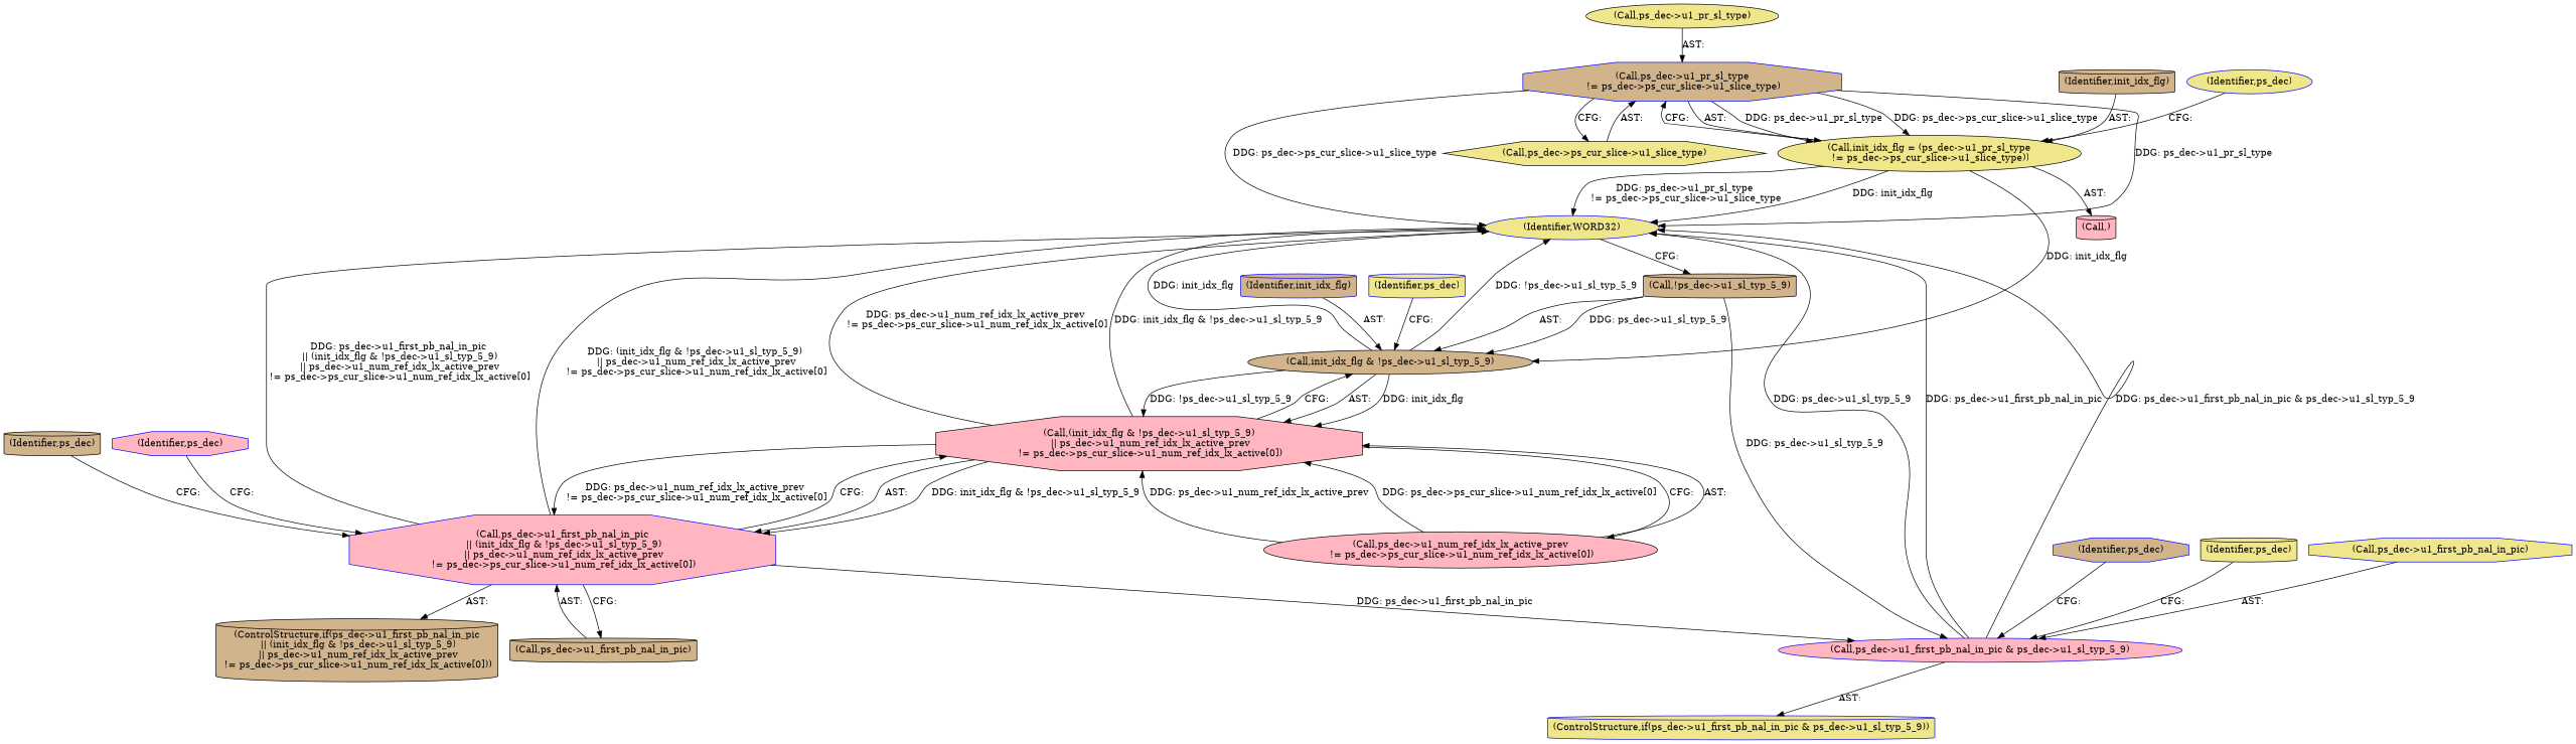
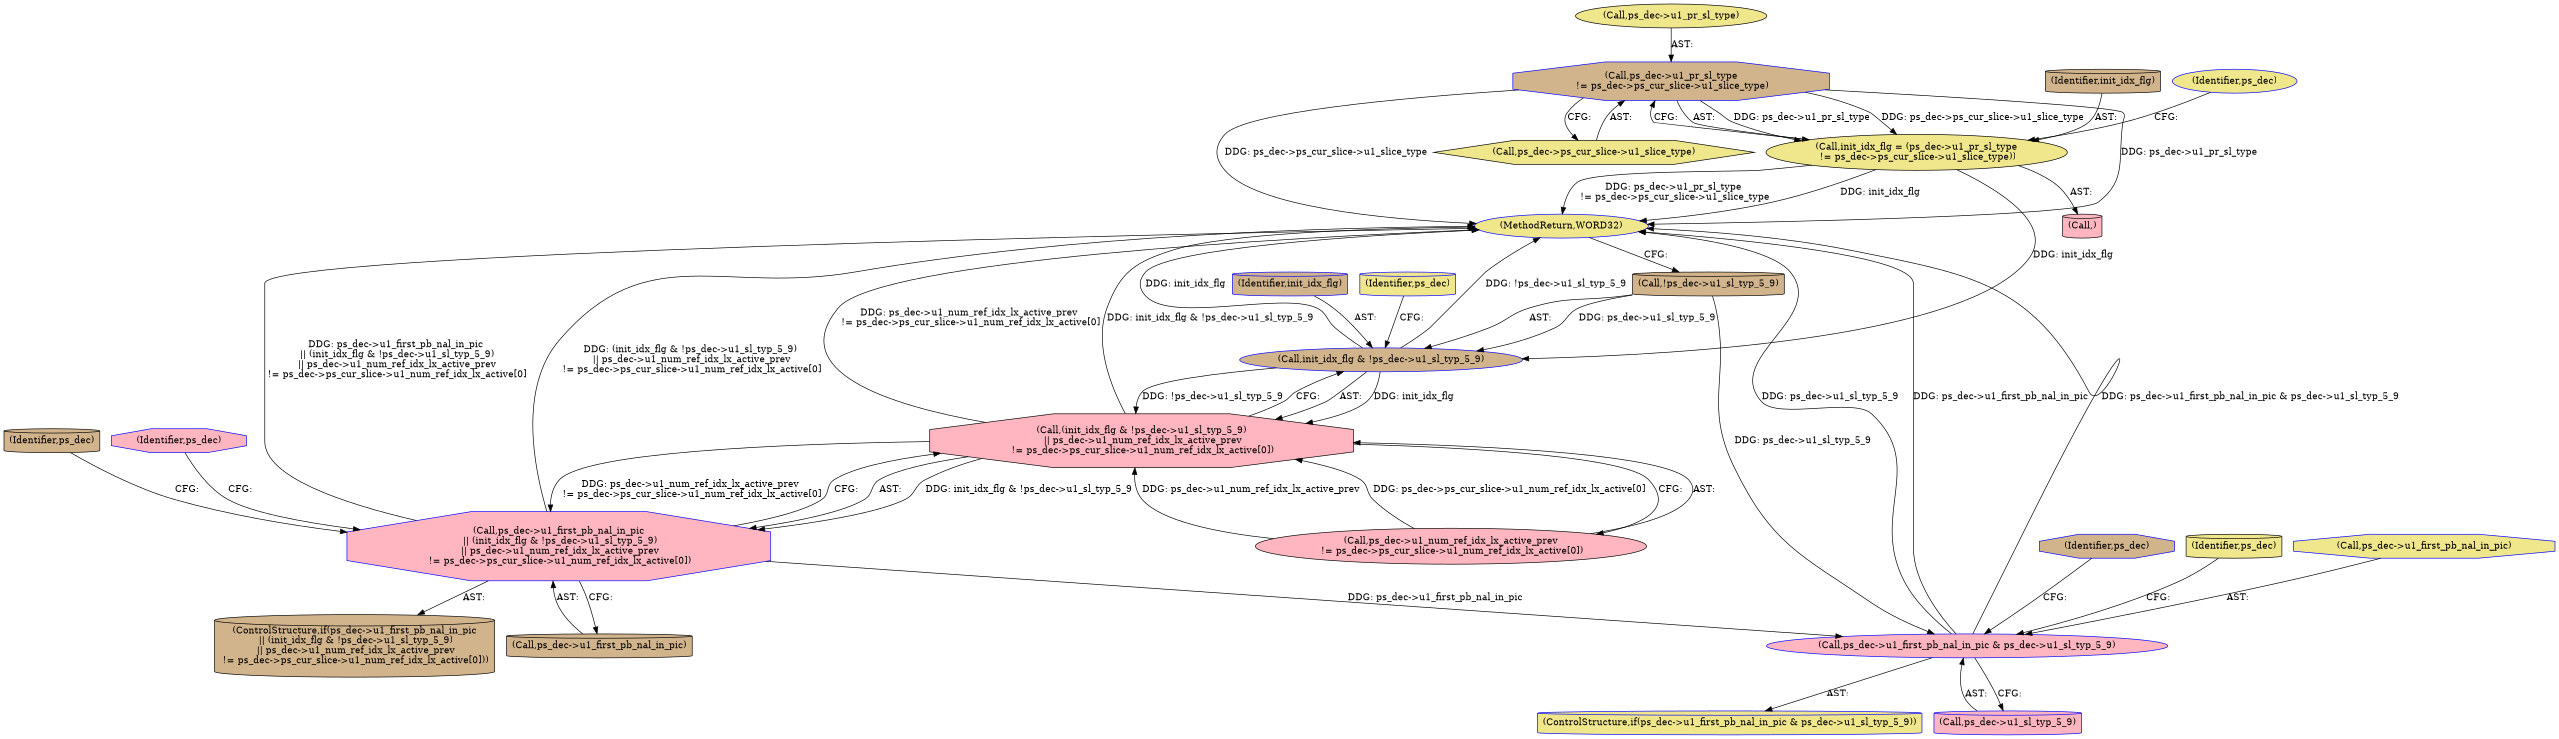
  digraph {
    node [color=blue fillcolor=tan shape=cylinder style=filled]
    n1 [label="(Call,ps_dec->u1_pr_sl_type\n != ps_dec->ps_cur_slice->u1_slice_type)" shape=octagon]
    n2 [color=black fillcolor=khaki label="(Call,init_idx_flg = (ps_dec->u1_pr_sl_type\n != ps_dec->ps_cur_slice->u1_slice_type))" shape=ellipse]
-   n3 [fillcolor=khaki label="(Identifier,WORD32)" shape=ellipse]
+   n3 [fillcolor=khaki label="(MethodReturn,WORD32)" shape=ellipse]
    n4 [color=black fillcolor=khaki label="(Call,ps_dec->ps_cur_slice->u1_slice_type)" shape=hexagon]
-   n5 [color=black label="(Call,init_idx_flg & !ps_dec->u1_sl_typ_5_9)" shape=ellipse]
+   n5 [label="(Call,init_idx_flg & !ps_dec->u1_sl_typ_5_9)" shape=ellipse]
    n6 [color=black fillcolor=lightpink label="(Call,)"]
    n7 [color=black label="(Call,!ps_dec->u1_sl_typ_5_9)"]
    n8 [color=black fillcolor=lightpink label="(Call,(init_idx_flg & !ps_dec->u1_sl_typ_5_9)\n || ps_dec->u1_num_ref_idx_lx_active_prev\n != ps_dec->ps_cur_slice->u1_num_ref_idx_lx_active[0])" shape=octagon]
    n9 [fillcolor=lightpink label="(Call,ps_dec->u1_first_pb_nal_in_pic\n || (init_idx_flg & !ps_dec->u1_sl_typ_5_9)\n || ps_dec->u1_num_ref_idx_lx_active_prev\n != ps_dec->ps_cur_slice->u1_num_ref_idx_lx_active[0])" shape=octagon]
    n10 [color=black fillcolor=lightpink label="(Call,ps_dec->u1_num_ref_idx_lx_active_prev\n != ps_dec->ps_cur_slice->u1_num_ref_idx_lx_active[0])" shape=ellipse]
    n11 [fillcolor=lightpink label="(Call,ps_dec->u1_first_pb_nal_in_pic & ps_dec->u1_sl_typ_5_9)" shape=ellipse]
    n12 [color=black label="(ControlStructure,if(ps_dec->u1_first_pb_nal_in_pic\n || (init_idx_flg & !ps_dec->u1_sl_typ_5_9)\n || ps_dec->u1_num_ref_idx_lx_active_prev\n != ps_dec->ps_cur_slice->u1_num_ref_idx_lx_active[0]))"]
    n13 [color=black label="(Call,ps_dec->u1_first_pb_nal_in_pic)"]
    n14 [fillcolor=khaki label="(ControlStructure,if(ps_dec->u1_first_pb_nal_in_pic & ps_dec->u1_sl_typ_5_9))"]
+   n15 [fillcolor=lightpink label="(Call,ps_dec->u1_sl_typ_5_9)"]
    n16 [label="(Identifier,init_idx_flg)"]
    n17 [label="(Identifier,ps_dec)" shape=octagon]
    n18 [color=black fillcolor=khaki label="(Call,ps_dec->u1_pr_sl_type)" shape=ellipse]
    n19 [color=black fillcolor=khaki label="(Identifier,ps_dec)"]
    n20 [color=black label="(Identifier,ps_dec)"]
    n21 [fillcolor=lightpink label="(Identifier,ps_dec)" shape=octagon]
    n22 [fillcolor=khaki label="(Call,ps_dec->u1_first_pb_nal_in_pic)" shape=octagon]
    n23 [color=black label="(Identifier,init_idx_flg)"]
    n24 [fillcolor=khaki label="(Identifier,ps_dec)" shape=ellipse]
    n25 [fillcolor=khaki label="(Identifier,ps_dec)"]
    n1 -> n2 [label="AST: "]
    n1 -> n2 [label="DDG: ps_dec->u1_pr_sl_type"]
    n1 -> n2 [label="DDG: ps_dec->ps_cur_slice->u1_slice_type"]
    n1 -> n3 [label="DDG: ps_dec->ps_cur_slice->u1_slice_type"]
    n1 -> n3 [label="DDG: ps_dec->u1_pr_sl_type"]
    n1 -> n4 [label="CFG: "]
    n2 -> n1 [label="CFG: "]
    n2 -> n3 [label="DDG: init_idx_flg"]
    n2 -> n3 [label="DDG: ps_dec->u1_pr_sl_type\n != ps_dec->ps_cur_slice->u1_slice_type"]
    n2 -> n5 [label="DDG: init_idx_flg"]
    n2 -> n6 [label="AST: "]
    n3 -> n7 [label="CFG: "]
    n4 -> n1 [label="AST: "]
    n5 -> n3 [label="DDG: init_idx_flg"]
    n5 -> n3 [label="DDG: !ps_dec->u1_sl_typ_5_9"]
    n5 -> n8 [label="AST: "]
    n5 -> n8 [label="DDG: init_idx_flg"]
    n5 -> n8 [label="DDG: !ps_dec->u1_sl_typ_5_9"]
    n7 -> n5 [label="AST: "]
    n7 -> n5 [label="DDG: ps_dec->u1_sl_typ_5_9"]
    n7 -> n11 [label="DDG: ps_dec->u1_sl_typ_5_9"]
    n8 -> n3 [label="DDG: init_idx_flg & !ps_dec->u1_sl_typ_5_9"]
    n8 -> n3 [label="DDG: ps_dec->u1_num_ref_idx_lx_active_prev\n != ps_dec->ps_cur_slice->u1_num_ref_idx_lx_active[0]"]
    n8 -> n5 [label="CFG: "]
    n8 -> n9 [label="AST: "]
    n8 -> n9 [label="DDG: init_idx_flg & !ps_dec->u1_sl_typ_5_9"]
    n8 -> n9 [label="DDG: ps_dec->u1_num_ref_idx_lx_active_prev\n != ps_dec->ps_cur_slice->u1_num_ref_idx_lx_active[0]"]
    n8 -> n10 [label="CFG: "]
    n9 -> n3 [label="DDG: (init_idx_flg & !ps_dec->u1_sl_typ_5_9)\n || ps_dec->u1_num_ref_idx_lx_active_prev\n != ps_dec->ps_cur_slice->u1_num_ref_idx_lx_active[0]"]
    n9 -> n3 [label="DDG: ps_dec->u1_first_pb_nal_in_pic\n || (init_idx_flg & !ps_dec->u1_sl_typ_5_9)\n || ps_dec->u1_num_ref_idx_lx_active_prev\n != ps_dec->ps_cur_slice->u1_num_ref_idx_lx_active[0]"]
    n9 -> n8 [label="CFG: "]
    n9 -> n11 [label="DDG: ps_dec->u1_first_pb_nal_in_pic"]
    n9 -> n12 [label="AST: "]
    n9 -> n13 [label="CFG: "]
    n10 -> n8 [label="AST: "]
    n10 -> n8 [label="DDG: ps_dec->u1_num_ref_idx_lx_active_prev"]
    n10 -> n8 [label="DDG: ps_dec->ps_cur_slice->u1_num_ref_idx_lx_active[0]"]
    n11 -> n3 [label="DDG: ps_dec->u1_first_pb_nal_in_pic"]
    n11 -> n3 [label="DDG: ps_dec->u1_first_pb_nal_in_pic & ps_dec->u1_sl_typ_5_9"]
    n11 -> n3 [label="DDG: ps_dec->u1_sl_typ_5_9"]
    n11 -> n14 [label="AST: "]
+   n11 -> n15 [label="CFG: "]
    n13 -> n9 [label="AST: "]
+   n15 -> n11 [label="AST: "]
    n16 -> n5 [label="AST: "]
    n17 -> n11 [label="CFG: "]
    n18 -> n1 [label="AST: "]
    n19 -> n11 [label="CFG: "]
    n20 -> n9 [label="CFG: "]
    n21 -> n9 [label="CFG: "]
    n22 -> n11 [label="AST: "]
    n23 -> n2 [label="AST: "]
    n24 -> n2 [label="CFG: "]
    n25 -> n5 [label="CFG: "]
  }
